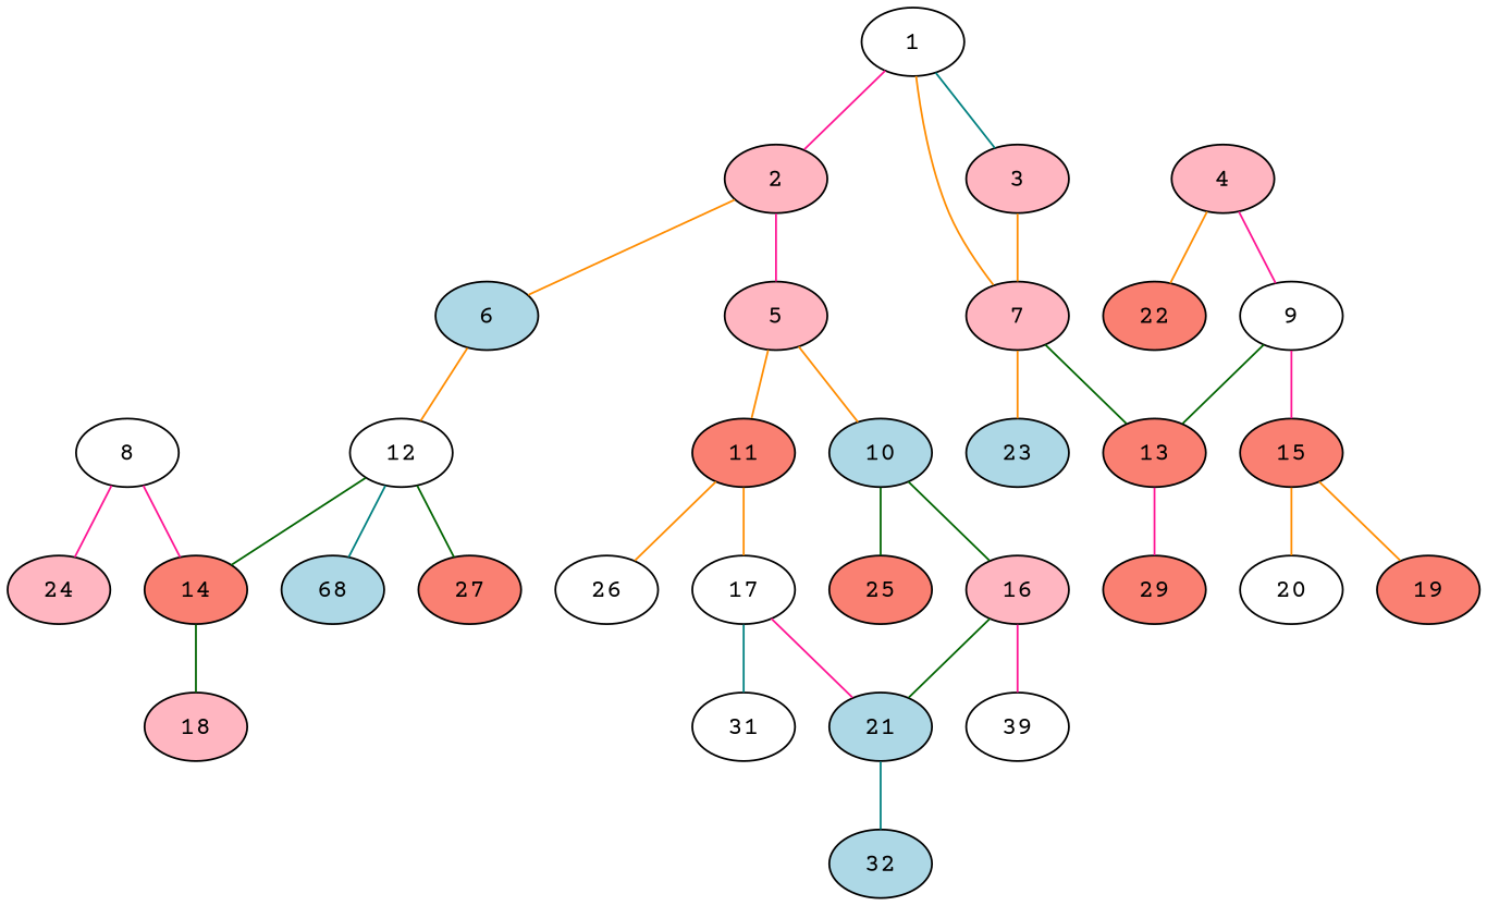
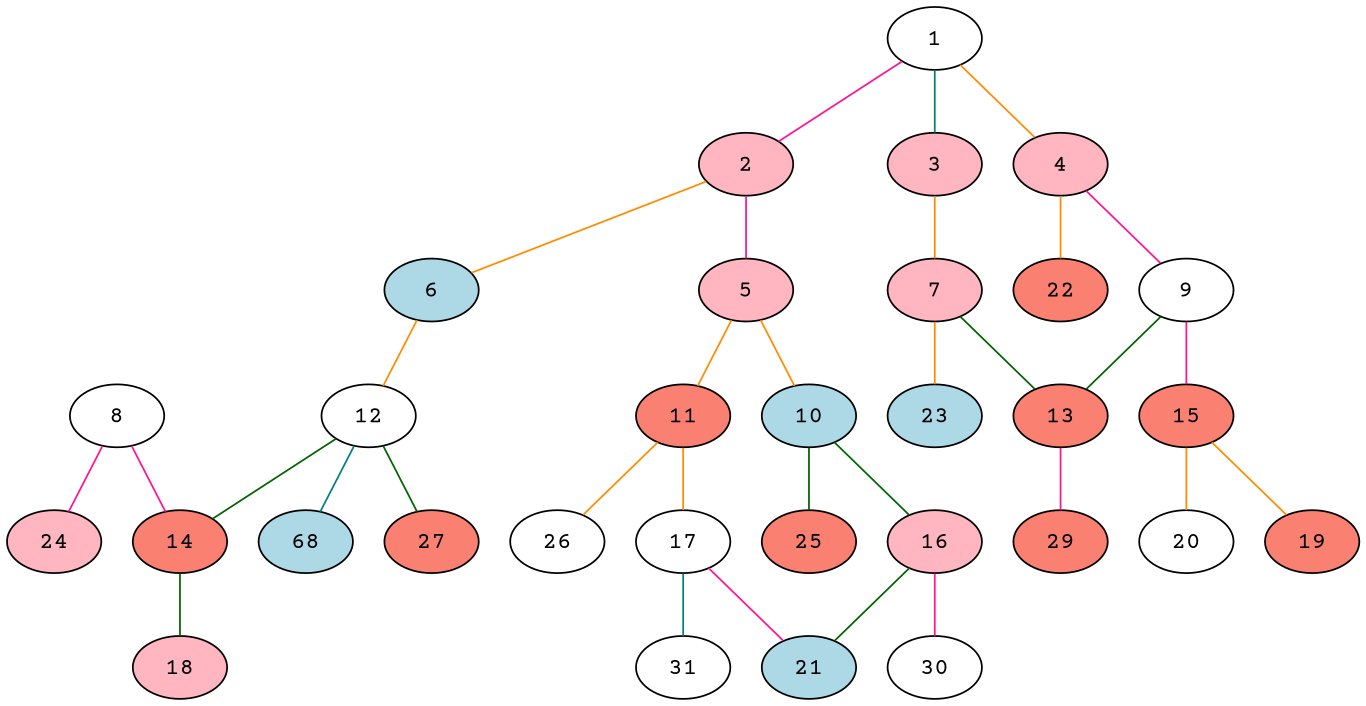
  graph {
    fontname="Courier Prime"
    node [chem=C fillcolor=white fontname="Courier Prime" style=filled]
    edge [color=darkorange fontname="Courier Prime" valence=1]
    2 [fillcolor=lightpink]
    1
    3 [fillcolor=lightpink]
    4 [fillcolor=lightpink]
    5 [fillcolor=lightpink]
    6 [chem=N fillcolor=lightblue]
    7 [fillcolor=lightpink]
    9
    22 [chem=H fillcolor=salmon]
    10 [fillcolor=lightblue]
    11 [fillcolor=salmon]
    12
    13 [fillcolor=salmon]
    23 [chem=H fillcolor=lightblue]
    8 [chem=N]
    14 [fillcolor=salmon]
    24 [chem=H fillcolor=lightpink]
    15 [chem=N fillcolor=salmon]
    16 [fillcolor=lightpink]
    25 [chem=H fillcolor=salmon]
    17
    26 [chem=H]
    27 [chem=H fillcolor=salmon]
    n24 [chem=H fillcolor=lightblue label=68]
    29 [chem=H fillcolor=salmon]
    18 [chem=O fillcolor=lightpink]
    19 [chem=O fillcolor=salmon]
    20 [chem=O]
    21 [fillcolor=lightblue]
-   30 [chem=H label=39]
+   30 [chem=H]
    31 [chem=H]
-   32 [chem=H fillcolor=lightblue]
    2 -- 5 [color=deeppink]
    2 -- 6 [valence=2]
    1 -- 2 [color=deeppink]
    1 -- 3 [color=teal]
-   1 -- 7 [valence=2]
+   1 -- 4 [valence=2]
    3 -- 7 [valence=2]
    4 -- 9 [color=deeppink]
    4 -- 22
    5 -- 10 [valence=2]
    5 -- 11
    6 -- 12
    7 -- 13 [color=darkgreen]
    7 -- 23
    9 -- 13 [color=darkgreen valence=2]
    9 -- 15 [color=deeppink]
    10 -- 16 [color=darkgreen]
    10 -- 25 [color=darkgreen]
    11 -- 17 [valence=2]
    11 -- 26
    12 -- 14 [color=darkgreen]
    12 -- 27 [color=darkgreen]
    12 -- n24 [color=teal]
    13 -- 29 [color=deeppink]
    8 -- 14 [color=deeppink]
    8 -- 24 [color=deeppink]
    14 -- 18 [color=darkgreen valence=2]
    15 -- 19 [valence=2]
    15 -- 20
    16 -- 21 [color=darkgreen valence=2]
    16 -- 30 [color=deeppink]
    17 -- 21 [color=deeppink]
    17 -- 31 [color=teal]
-   21 -- 32 [color=teal]
  }
